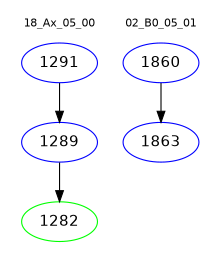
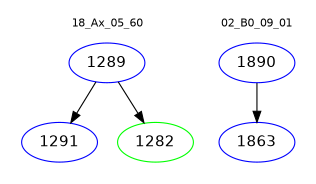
  digraph {
    fontname="DejaVu Sans"
    node [color=blue fontname="DejaVu Sans"]
    edge [color=black fontname="DejaVu Sans"]
    n1 [label=1291]
    n2 [color=green label=1282]
    n3 [label=1289]
-   n4 [label=1860]
+   n4 [label=1890]
    n5 [label=1863]
    subgraph cluster_1 {
      color=white
      fontsize=10
-     label="18_Ax_05_00"
+     label="18_Ax_05_60"
      n1
      n2
      n3
    }
    subgraph cluster_2 {
      color=white
      fontsize=10
-     label="02_B0_05_01"
+     label="02_B0_09_01"
      n4
      n5
    }
-   n1 -> n3
+   n3 -> n1
    n3 -> n2
    n4 -> n5
  }
